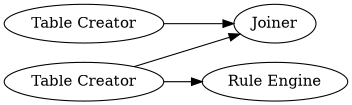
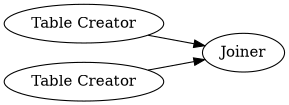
  digraph {
    rankdir=LR
    n1 [label="Table Creator"]
    n2 [label=Joiner]
-   n3 [label="Rule Engine"]
    n4 [label="Table Creator"]
    n1 -> n2
-   n1 -> n3
    n4 -> n2
  }
